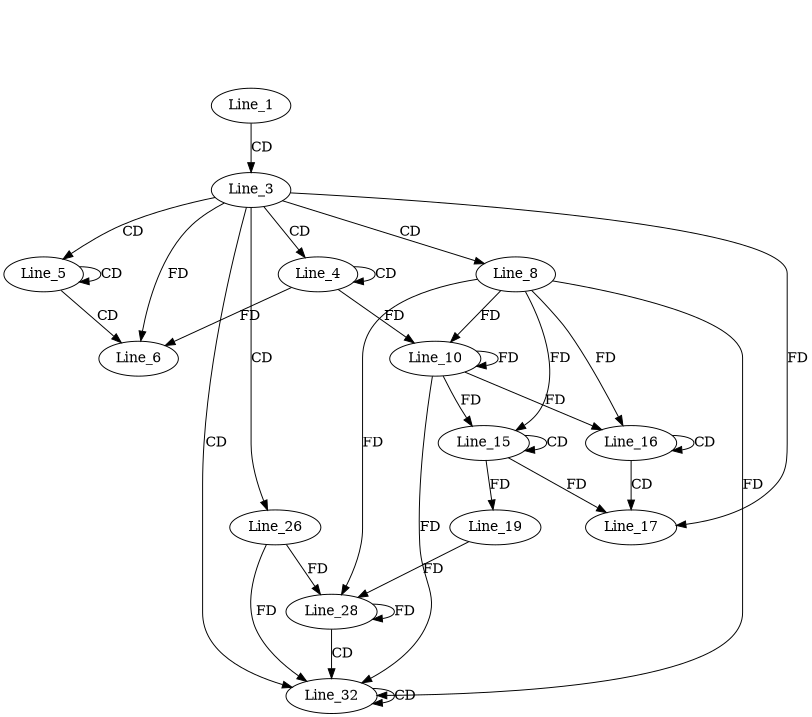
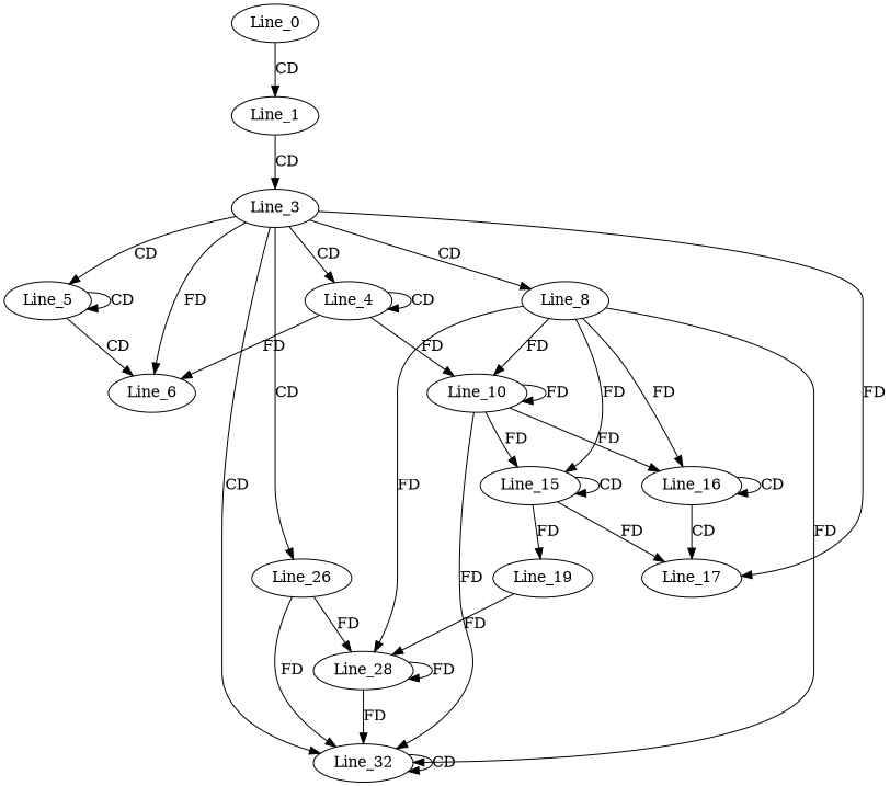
  digraph {
+   Line_0
    Line_1
    n3 [label=Line_3]
    Line_4
    Line_5
    Line_6
    Line_8
    Line_17
    Line_26
    Line_32
    Line_10
    Line_15
    Line_16
    Line_28
    Line_19
+   Line_0 -> Line_1 [label=CD]
    Line_1 -> n3 [label=CD]
    n3 -> Line_4 [label=CD]
    n3 -> Line_5 [label=CD]
    n3 -> Line_6 [label=FD]
    n3 -> Line_8 [label=CD]
    n3 -> Line_17 [label=FD]
    n3 -> Line_26 [label=CD]
    n3 -> Line_32 [label=CD]
    Line_4 -> Line_4 [label=CD]
    Line_4 -> Line_6 [label=FD]
    Line_4 -> Line_10 [label=FD]
    Line_5 -> Line_5 [label=CD]
    Line_5 -> Line_6 [label=CD]
    Line_8 -> Line_32 [label=FD]
    Line_8 -> Line_10 [label=FD]
    Line_8 -> Line_15 [label=FD]
    Line_8 -> Line_16 [label=FD]
    Line_8 -> Line_28 [label=FD]
    Line_26 -> Line_32 [label=FD]
    Line_26 -> Line_28 [label=FD]
    Line_32 -> Line_32 [label=CD]
    Line_10 -> Line_32 [label=FD]
    Line_10 -> Line_10 [label=FD]
    Line_10 -> Line_15 [label=FD]
    Line_10 -> Line_16 [label=FD]
    Line_15 -> Line_17 [label=FD]
    Line_15 -> Line_15 [label=CD]
    Line_15 -> Line_19 [label=FD]
    Line_16 -> Line_17 [label=CD]
    Line_16 -> Line_16 [label=CD]
-   Line_28 -> Line_32 [label=CD]
+   Line_28 -> Line_32 [label=FD]
    Line_28 -> Line_28 [label=FD]
    Line_19 -> Line_28 [label=FD]
  }
